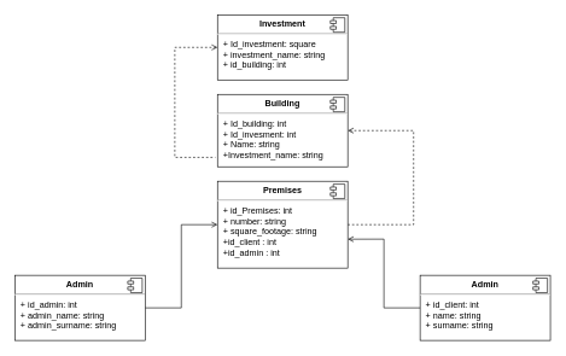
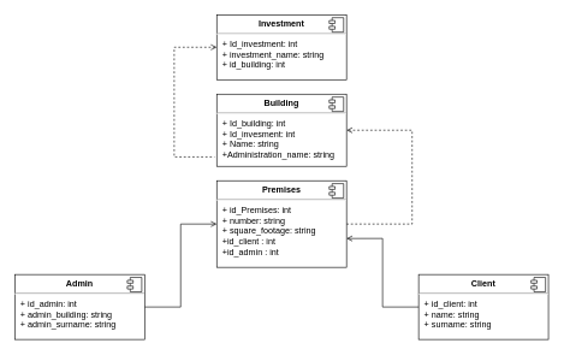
  <mxCell id="0" />
  <mxCell id="1" parent="0" />
  <mxCell id="2" style="edgeStyle=orthogonalEdgeStyle;rounded=0;orthogonalLoop=1;jettySize=auto;html=1;entryX=0;entryY=0.5;entryDx=0;entryDy=0;endArrow=open;endFill=0;" edge="1" parent="1" source="3" target="11"><mxGeometry relative="1" as="geometry" /></mxCell>
- <mxCell id="3" value="&lt;p style=&quot;margin:0px;margin-top:6px;text-align:center;&quot;&gt;&lt;b&gt;Admin&lt;/b&gt;&lt;/p&gt;&lt;hr&gt;&lt;p style=&quot;margin:0px;margin-left:8px;&quot;&gt;+ id_admin: int&lt;br&gt;+ admin_name: string&lt;/p&gt;&lt;p style=&quot;margin:0px;margin-left:8px;&quot;&gt;+ admin_surname: string&lt;/p&gt;&lt;p style=&quot;margin:0px;margin-left:8px;&quot;&gt;&lt;br&gt;&lt;/p&gt;" style="align=left;overflow=fill;html=1;dropTarget=0;whiteSpace=wrap;" vertex="1" parent="1"><mxGeometry x="20" y="380" width="180" height="90" as="geometry" /></mxCell>
+ <mxCell id="3" value="&lt;p style=&quot;margin:0px;margin-top:6px;text-align:center;&quot;&gt;&lt;b&gt;Admin&lt;/b&gt;&lt;/p&gt;&lt;hr&gt;&lt;p style=&quot;margin:0px;margin-left:8px;&quot;&gt;+ id_admin: int&lt;br&gt;+ admin_building: string&lt;/p&gt;&lt;p style=&quot;margin:0px;margin-left:8px;&quot;&gt;+ admin_surname: string&lt;/p&gt;&lt;p style=&quot;margin:0px;margin-left:8px;&quot;&gt;&lt;br&gt;&lt;/p&gt;" style="align=left;overflow=fill;html=1;dropTarget=0;whiteSpace=wrap;" vertex="1" parent="1"><mxGeometry x="20" y="380" width="180" height="90" as="geometry" /></mxCell>
  <mxCell id="4" value="" style="shape=component;jettyWidth=8;jettyHeight=4;" vertex="1" parent="3"><mxGeometry x="1" width="20" height="20" relative="1" as="geometry"><mxPoint x="-24" y="4" as="offset" /></mxGeometry></mxCell>
  <mxCell id="5" style="edgeStyle=orthogonalEdgeStyle;rounded=0;orthogonalLoop=1;jettySize=auto;html=1;entryX=-0.017;entryY=0.87;entryDx=0;entryDy=0;entryPerimeter=0;startArrow=open;startFill=0;endArrow=none;endFill=0;dashed=1;" edge="1" parent="1" source="6" target="13"><mxGeometry relative="1" as="geometry"><mxPoint x="240" y="220" as="targetPoint" /><Array as="points"><mxPoint x="241" y="65" /><mxPoint x="241" y="217" /></Array></mxGeometry></mxCell>
- <mxCell id="6" value="&lt;p style=&quot;margin:0px;margin-top:6px;text-align:center;&quot;&gt;&lt;b&gt;Investment&lt;/b&gt;&lt;/p&gt;&lt;hr&gt;&lt;p style=&quot;margin:0px;margin-left:8px;&quot;&gt;+ Id_investment: square&lt;br&gt;+ investment_name: string&lt;/p&gt;&lt;p style=&quot;margin:0px;margin-left:8px;&quot;&gt;+ id_building: int&lt;/p&gt;&lt;p style=&quot;margin:0px;margin-left:8px;&quot;&gt;&lt;br&gt;&lt;/p&gt;" style="align=left;overflow=fill;html=1;dropTarget=0;whiteSpace=wrap;" vertex="1" parent="1"><mxGeometry x="300" y="20" width="180" height="90" as="geometry" /></mxCell>
+ <mxCell id="6" value="&lt;p style=&quot;margin:0px;margin-top:6px;text-align:center;&quot;&gt;&lt;b&gt;Investment&lt;/b&gt;&lt;/p&gt;&lt;hr&gt;&lt;p style=&quot;margin:0px;margin-left:8px;&quot;&gt;+ Id_investment: int&lt;br&gt;+ investment_name: string&lt;/p&gt;&lt;p style=&quot;margin:0px;margin-left:8px;&quot;&gt;+ id_building: int&lt;/p&gt;&lt;p style=&quot;margin:0px;margin-left:8px;&quot;&gt;&lt;br&gt;&lt;/p&gt;" style="align=left;overflow=fill;html=1;dropTarget=0;whiteSpace=wrap;" vertex="1" parent="1"><mxGeometry x="300" y="20" width="180" height="90" as="geometry" /></mxCell>
  <mxCell id="7" value="" style="shape=component;jettyWidth=8;jettyHeight=4;" vertex="1" parent="6"><mxGeometry x="1" width="20" height="20" relative="1" as="geometry"><mxPoint x="-24" y="4" as="offset" /></mxGeometry></mxCell>
- <mxCell id="8" value="&lt;p style=&quot;margin:0px;margin-top:6px;text-align:center;&quot;&gt;&lt;b&gt;Admin&lt;/b&gt;&lt;br&gt;&lt;/p&gt;&lt;hr&gt;&lt;p style=&quot;margin:0px;margin-left:8px;&quot;&gt;+ id_client: int&lt;br&gt;+ name: string&lt;/p&gt;&lt;p style=&quot;margin:0px;margin-left:8px;&quot;&gt;+ surname: string&lt;/p&gt;" style="align=left;overflow=fill;html=1;dropTarget=0;whiteSpace=wrap;" vertex="1" parent="1"><mxGeometry x="580" y="380" width="180" height="90" as="geometry" /></mxCell>
+ <mxCell id="8" value="&lt;p style=&quot;margin:0px;margin-top:6px;text-align:center;&quot;&gt;&lt;b&gt;Client&lt;/b&gt;&lt;br&gt;&lt;/p&gt;&lt;hr&gt;&lt;p style=&quot;margin:0px;margin-left:8px;&quot;&gt;+ id_client: int&lt;br&gt;+ name: string&lt;/p&gt;&lt;p style=&quot;margin:0px;margin-left:8px;&quot;&gt;+ surname: string&lt;/p&gt;" style="align=left;overflow=fill;html=1;dropTarget=0;whiteSpace=wrap;" vertex="1" parent="1"><mxGeometry x="580" y="380" width="180" height="90" as="geometry" /></mxCell>
  <mxCell id="9" value="" style="shape=component;jettyWidth=8;jettyHeight=4;" vertex="1" parent="8"><mxGeometry x="1" width="20" height="20" relative="1" as="geometry"><mxPoint x="-24" y="4" as="offset" /></mxGeometry></mxCell>
  <mxCell id="10" style="edgeStyle=orthogonalEdgeStyle;rounded=0;orthogonalLoop=1;jettySize=auto;html=1;entryX=1;entryY=0.5;entryDx=0;entryDy=0;endArrow=open;endFill=0;dashed=1;" edge="1" parent="1" source="11" target="13"><mxGeometry relative="1" as="geometry"><mxPoint x="570" y="150" as="targetPoint" /><Array as="points"><mxPoint x="571" y="310" /><mxPoint x="571" y="180" /></Array></mxGeometry></mxCell>
  <mxCell id="11" value="&lt;p style=&quot;margin:0px;margin-top:6px;text-align:center;&quot;&gt;&lt;b&gt;Premises&lt;/b&gt;&lt;br&gt;&lt;/p&gt;&lt;hr&gt;&lt;p style=&quot;margin:0px;margin-left:8px;&quot;&gt;+ id_Premises: int&lt;br&gt;+ number: string&lt;/p&gt;&lt;p style=&quot;margin:0px;margin-left:8px;&quot;&gt;+&amp;nbsp;square_footage: string&lt;/p&gt;&lt;p style=&quot;margin:0px;margin-left:8px;&quot;&gt;+id_client : int&lt;/p&gt;&lt;p style=&quot;margin:0px;margin-left:8px;&quot;&gt;+id_admin : int&lt;/p&gt;" style="align=left;overflow=fill;html=1;dropTarget=0;whiteSpace=wrap;" vertex="1" parent="1"><mxGeometry x="300" y="250" width="180" height="120" as="geometry" /></mxCell>
  <mxCell id="12" value="" style="shape=component;jettyWidth=8;jettyHeight=4;" vertex="1" parent="11"><mxGeometry x="1" width="20" height="20" relative="1" as="geometry"><mxPoint x="-24" y="4" as="offset" /></mxGeometry></mxCell>
- <mxCell id="13" value="&lt;p style=&quot;margin:0px;margin-top:6px;text-align:center;&quot;&gt;&lt;b&gt;Building&lt;/b&gt;&lt;/p&gt;&lt;hr&gt;&lt;p style=&quot;margin:0px;margin-left:8px;&quot;&gt;+ Id_building: int&lt;/p&gt;&lt;p style=&quot;margin:0px;margin-left:8px;&quot;&gt;+ Id_invesment: int&lt;br&gt;+ Name: string&lt;/p&gt;&lt;p style=&quot;margin:0px;margin-left:8px;&quot;&gt;+Investment_name: string&lt;/p&gt;" style="align=left;overflow=fill;html=1;dropTarget=0;whiteSpace=wrap;" vertex="1" parent="1"><mxGeometry x="300" y="130" width="180" height="100" as="geometry" /></mxCell>
+ <mxCell id="13" value="&lt;p style=&quot;margin:0px;margin-top:6px;text-align:center;&quot;&gt;&lt;b&gt;Building&lt;/b&gt;&lt;/p&gt;&lt;hr&gt;&lt;p style=&quot;margin:0px;margin-left:8px;&quot;&gt;+ Id_building: int&lt;/p&gt;&lt;p style=&quot;margin:0px;margin-left:8px;&quot;&gt;+ Id_invesment: int&lt;br&gt;+ Name: string&lt;/p&gt;&lt;p style=&quot;margin:0px;margin-left:8px;&quot;&gt;+Administration_name: string&lt;/p&gt;" style="align=left;overflow=fill;html=1;dropTarget=0;whiteSpace=wrap;" vertex="1" parent="1"><mxGeometry x="300" y="130" width="180" height="100" as="geometry" /></mxCell>
  <mxCell id="14" value="" style="shape=component;jettyWidth=8;jettyHeight=4;" vertex="1" parent="13"><mxGeometry x="1" width="20" height="20" relative="1" as="geometry"><mxPoint x="-24" y="4" as="offset" /></mxGeometry></mxCell>
  <mxCell id="15" style="edgeStyle=orthogonalEdgeStyle;rounded=0;orthogonalLoop=1;jettySize=auto;html=1;entryX=1;entryY=0.667;entryDx=0;entryDy=0;entryPerimeter=0;endArrow=open;endFill=0;" edge="1" parent="1" source="8" target="11"><mxGeometry relative="1" as="geometry" /></mxCell>
